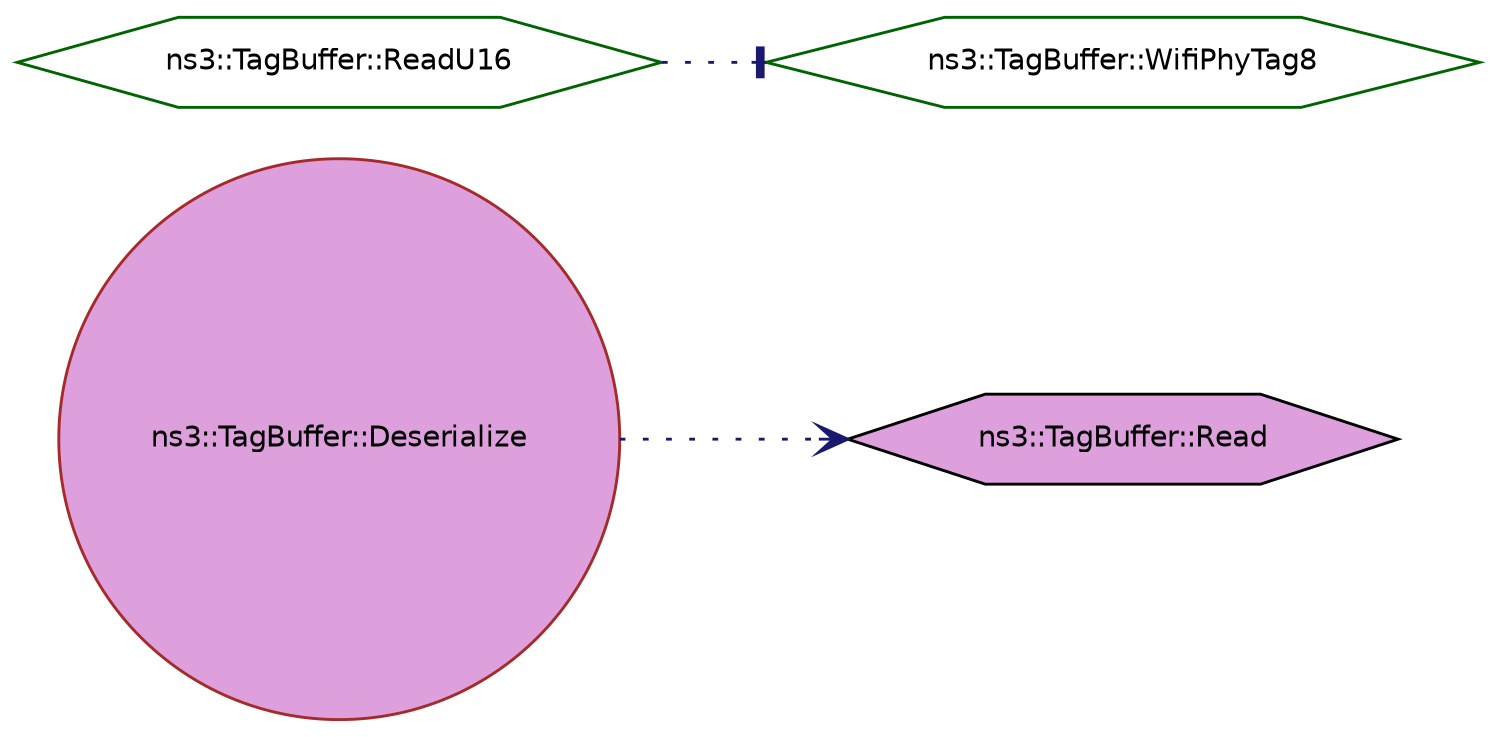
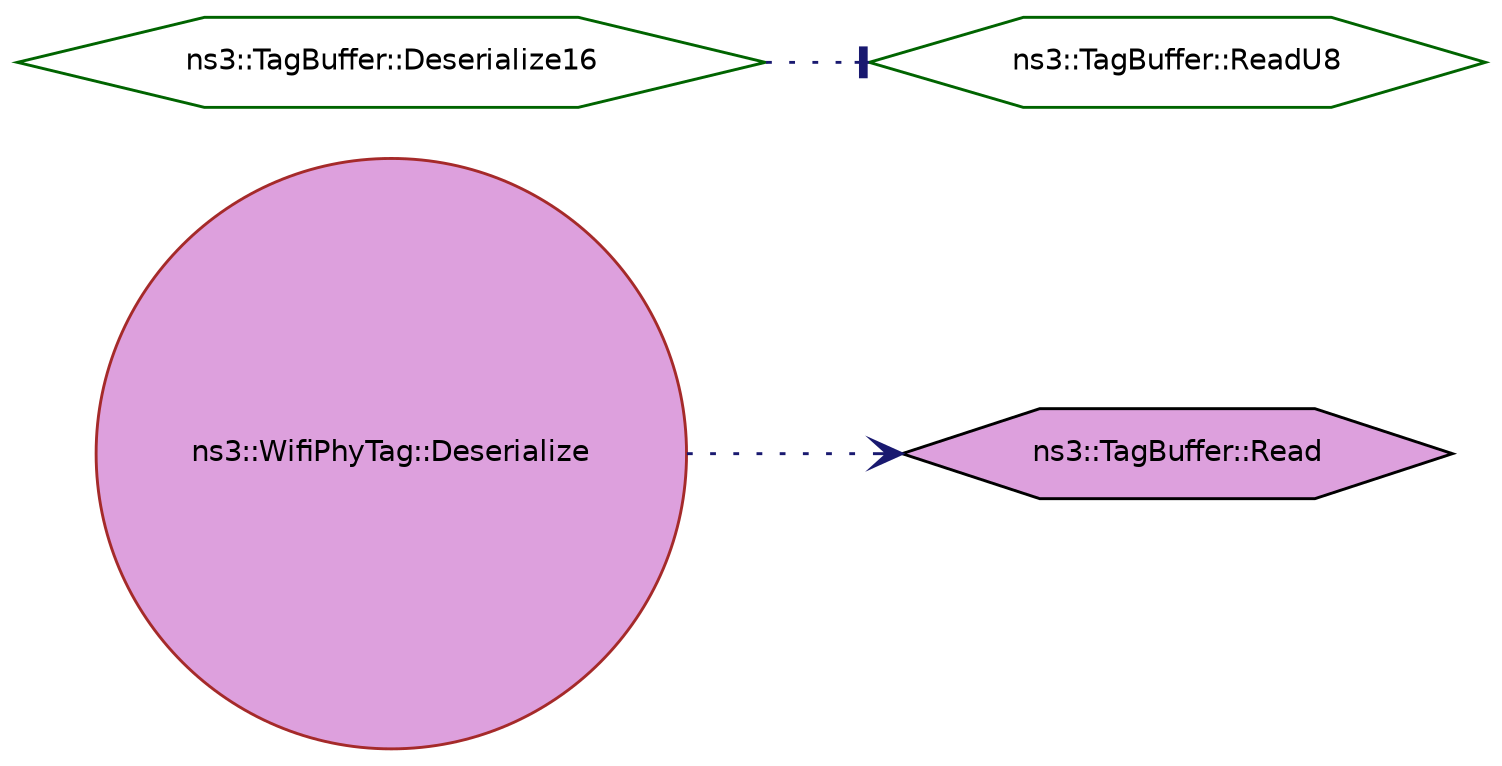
  digraph {
    rankdir=LR
    node [color=darkgreen fillcolor=plum fontname=Helvetica fontsize=10 shape=hexagon style=filled]
    edge [color=midnightblue fontname=Helvetica fontsize=10 labelfontname=Helvetica labelfontsize=10 style=dotted]
-   n1 [color=brown fontcolor=black height=0.2 label="ns3::TagBuffer::Deserialize" shape=circle width=0.4]
+   n1 [color=brown fontcolor=black height=0.2 label="ns3::WifiPhyTag::Deserialize" shape=circle width=0.4]
    n2 [color=black height=0.2 label="ns3::TagBuffer::Read" width=0.4]
-   n3 [fillcolor=white height=0.2 label="ns3::TagBuffer::ReadU16" width=0.4]
-   n4 [fillcolor=white height=0.2 label="ns3::TagBuffer::WifiPhyTag8" width=0.4]
+   n3 [fillcolor=white height=0.2 label="ns3::TagBuffer::Deserialize16" width=0.4]
+   n4 [fillcolor=white height=0.2 label="ns3::TagBuffer::ReadU8" width=0.4]
    n1 -> n2 [arrowhead=vee]
    n3 -> n4 [arrowhead=tee]
  }
